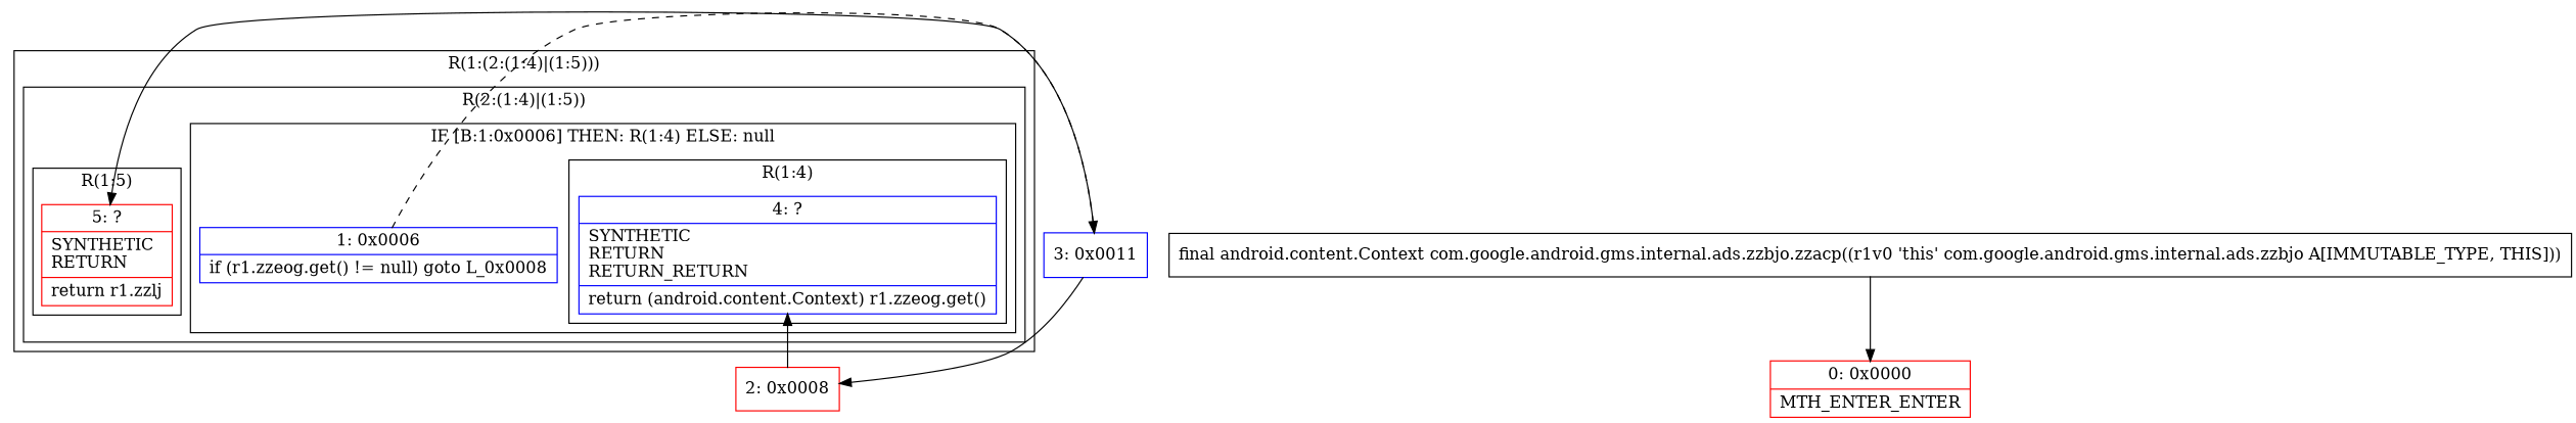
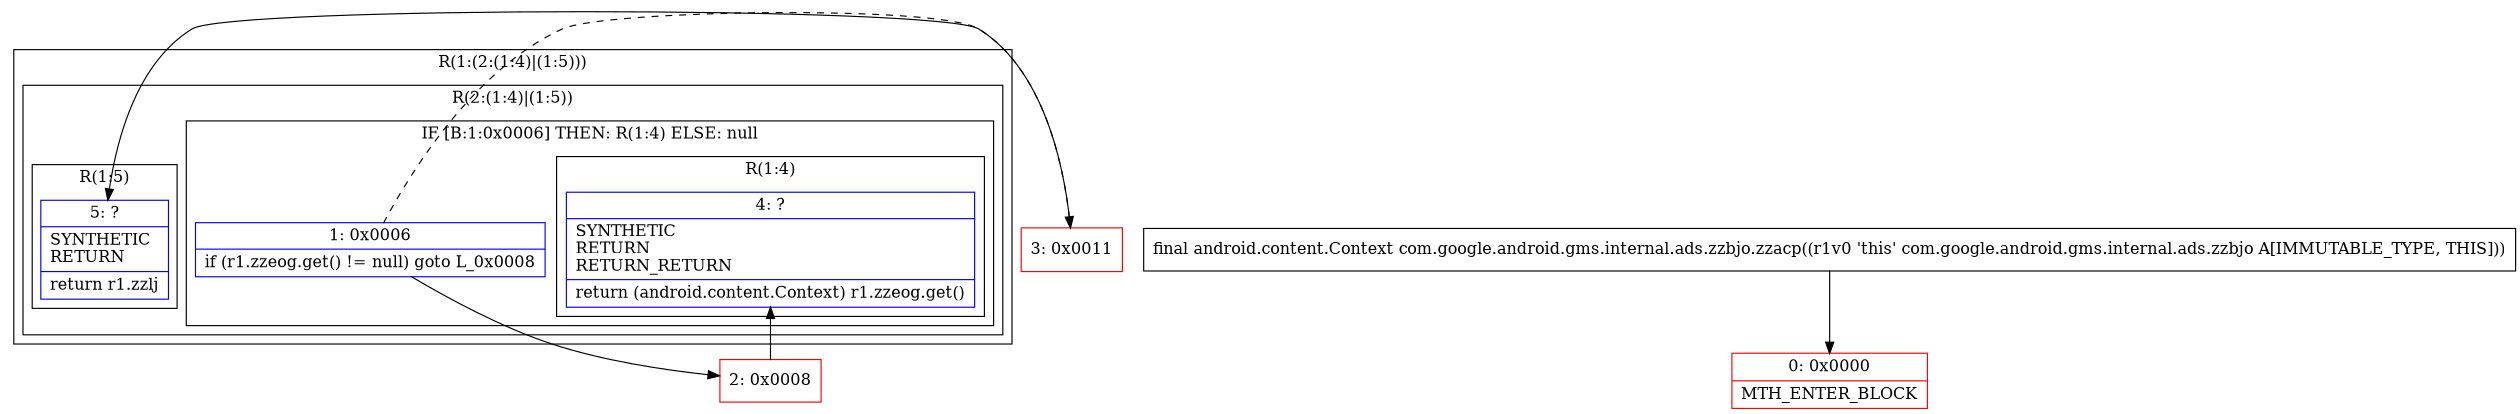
  digraph {
    node [color=blue shape=record]
    n1 [label="{4\:\ ?|SYNTHETIC\lRETURN\lRETURN_RETURN\l|return (android.content.Context) r1.zzeog.get()\l}"]
    n2 [label="{1\:\ 0x0006|if (r1.zzeog.get() != null) goto L_0x0008\l}"]
-   n3 [color=red label="{5\:\ ?|SYNTHETIC\lRETURN\l|return r1.zzlj\l}"]
+   n3 [label="{5\:\ ?|SYNTHETIC\lRETURN\l|return r1.zzlj\l}"]
    n4 [color=red label="{2\:\ 0x0008}"]
-   n5 [label="{3\:\ 0x0011}"]
-   n6 [color=red label="{0\:\ 0x0000|MTH_ENTER_ENTER\l}"]
+   n5 [color=red label="{3\:\ 0x0011}"]
+   n6 [color=red label="{0\:\ 0x0000|MTH_ENTER_BLOCK\l}"]
    n7 [label="{final android.content.Context com.google.android.gms.internal.ads.zzbjo.zzacp((r1v0 'this' com.google.android.gms.internal.ads.zzbjo A[IMMUTABLE_TYPE, THIS])) }" color=""]
    subgraph cluster_1 {
      label="R(1:(2:(1:4)|(1:5)))"
      subgraph cluster_2 {
        label="R(2:(1:4)|(1:5))"
        subgraph cluster_3 {
          label="IF [B:1:0x0006] THEN: R(1:4) ELSE: null"
          n2
          subgraph cluster_4 {
            label="R(1:4)"
            n1
          }
        }
        subgraph cluster_5 {
          label="R(1:5)"
          n3
        }
      }
    }
-   n5 -> n4
+   n2 -> n4
    n2 -> n5 [style=dashed]
    n4 -> n1
    n5 -> n3
    n7 -> n6
  }
